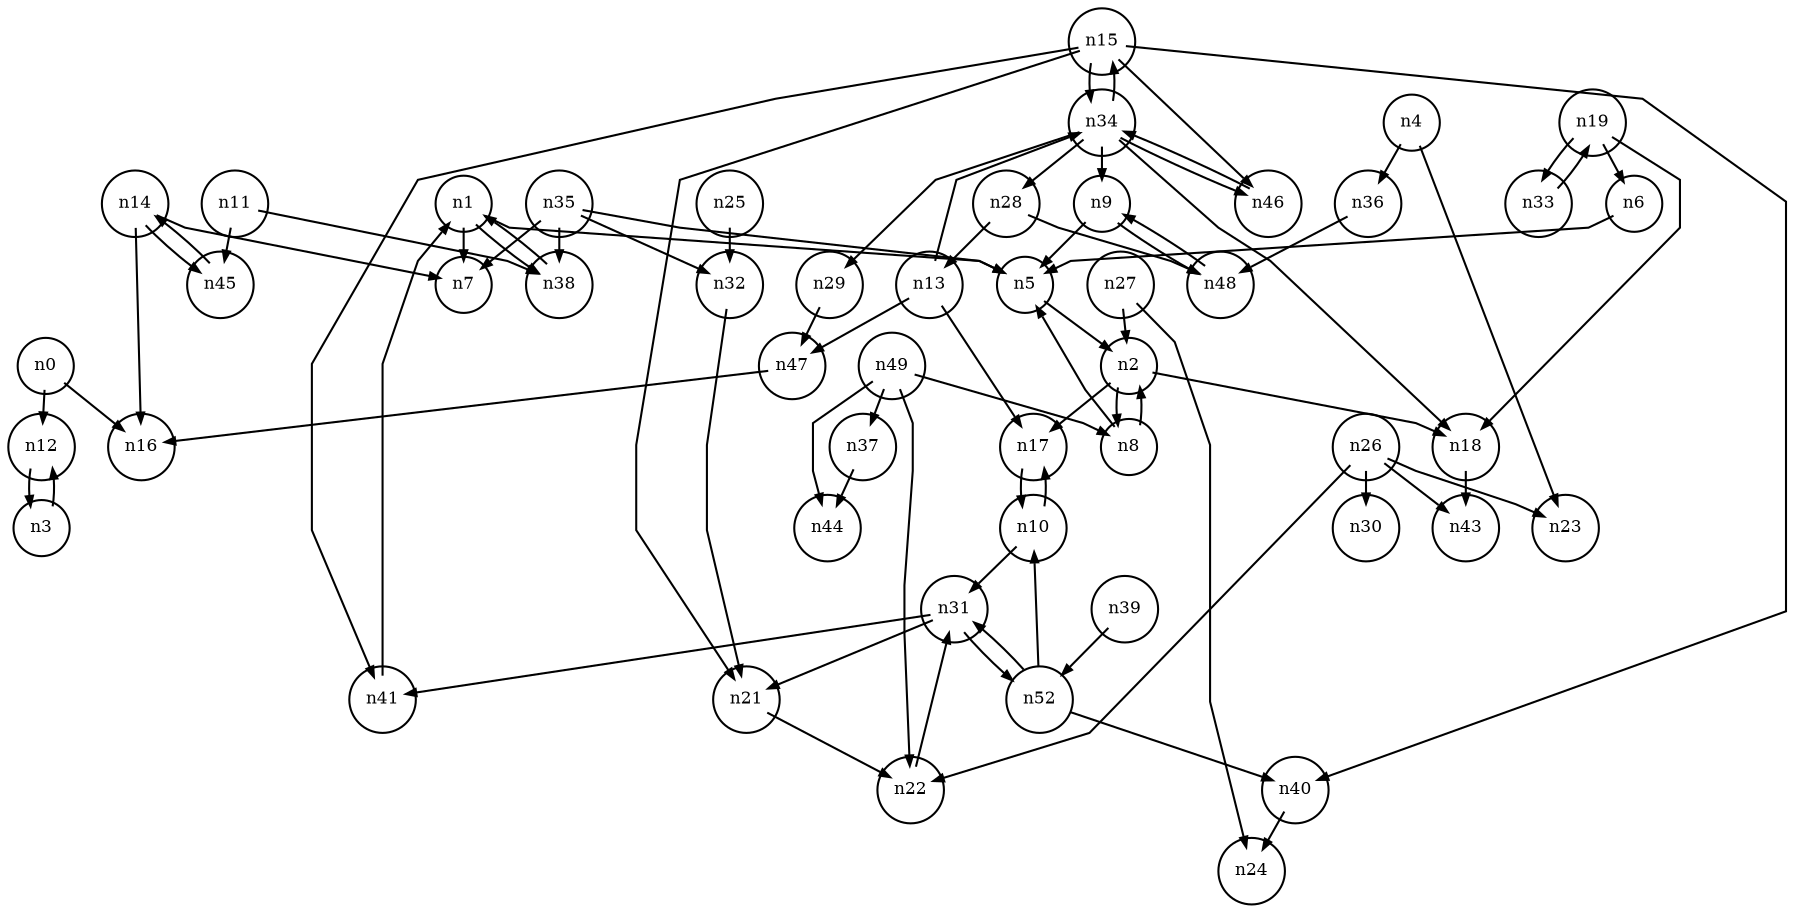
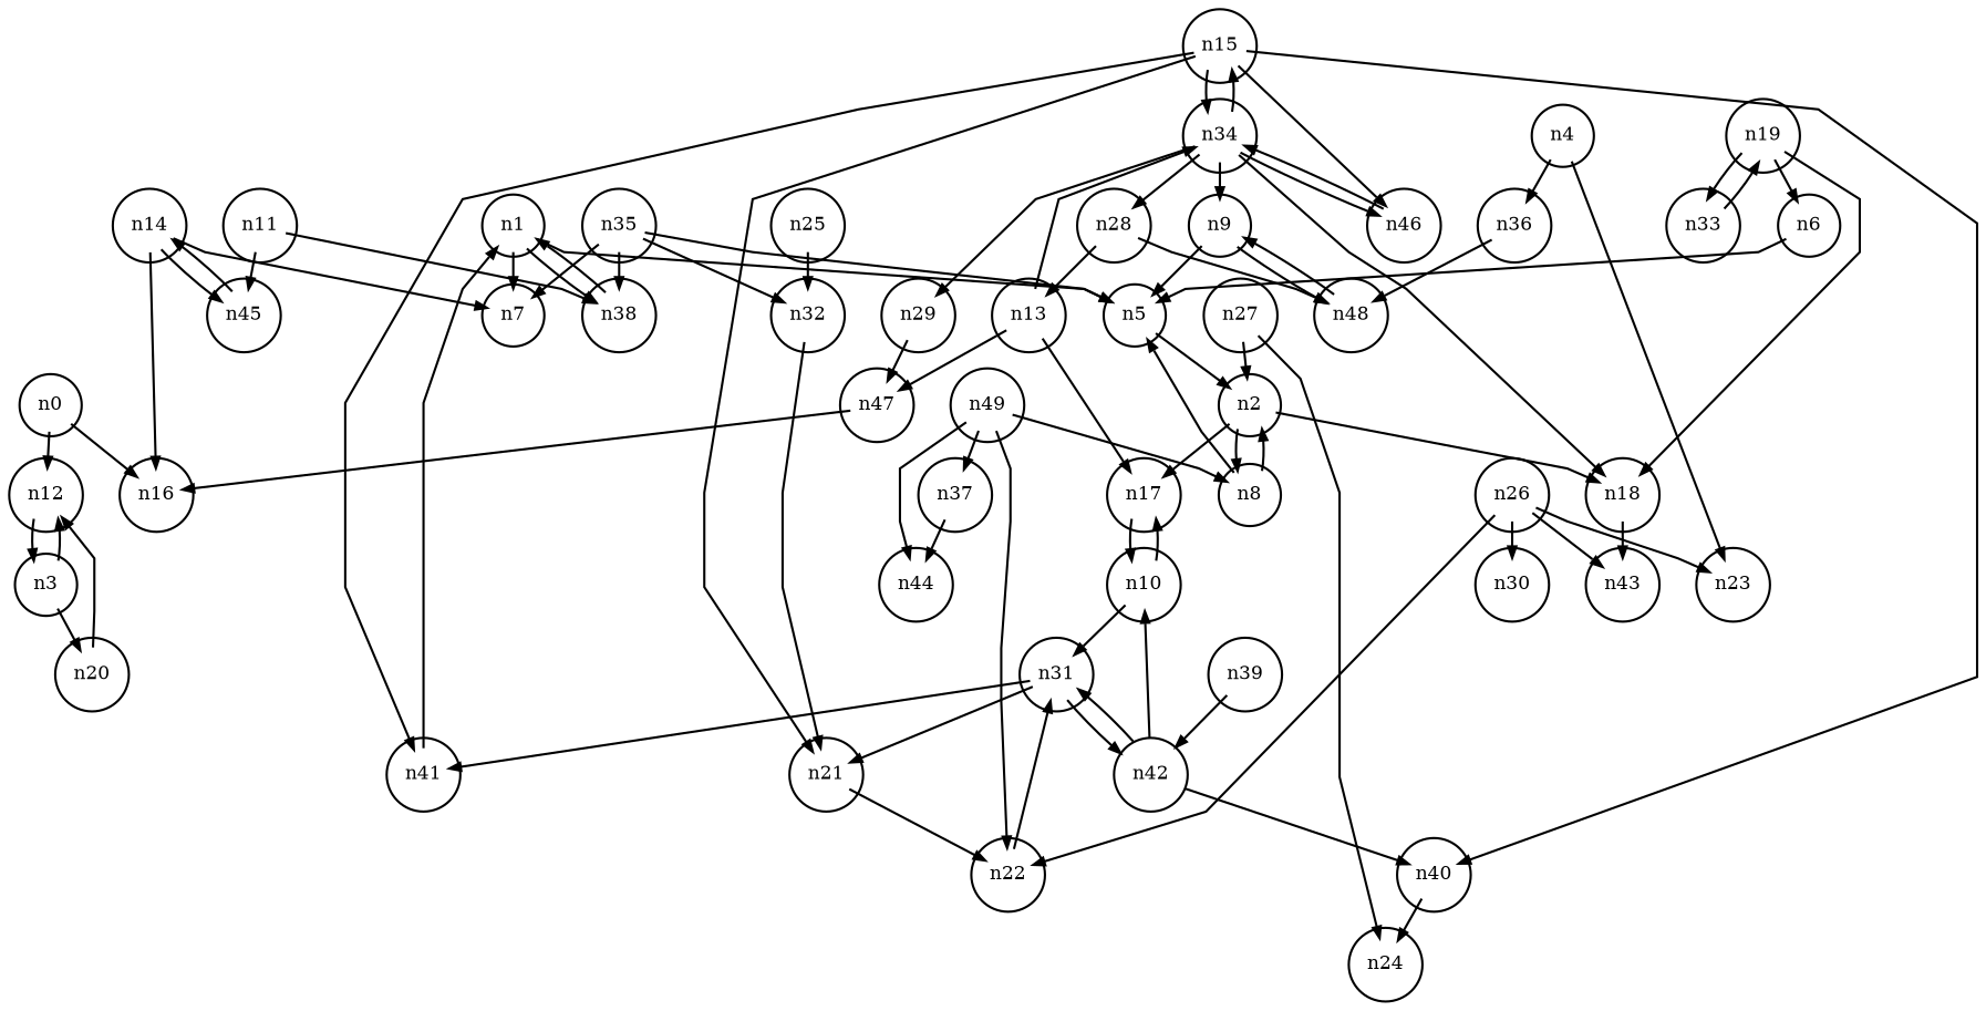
  digraph {
    fontsize=8
    nodesep=0.22
    nodesize=0.16
    ranksep=0.22
    splines=polyline
    node [fixedsize=shape fontsize=8 shape=circle]
    edge [arrowsize=0.5]
    n12 [width=0.32]
    n3 [width=0.32]
+   n20 [width=0.32]
    n0 [width=0.32]
    n16 [width=0.32]
    n5 [width=0.32]
    n2 [width=0.32]
    n8 [width=0.32]
    n17 [width=0.32]
    n18 [width=0.32]
    n10 [width=0.32]
    n43 [width=0.32]
    n1 [width=0.32]
    n7 [width=0.32]
    n38 [width=0.32]
    n31 [width=0.32]
    n21 [width=0.32]
    n41 [width=0.32]
-   n42 [width=0.32 label=n52]
+   n42 [width=0.32]
    n4 [width=0.32]
    n23 [width=0.32]
    n36 [width=0.32]
    n48 [width=0.32]
    n9 [width=0.32]
    n6 [width=0.32]
    n22 [width=0.32]
    n40 [width=0.32]
    n11 [width=0.32]
    n45 [width=0.32]
    n14 [width=0.32]
    n13 [width=0.32]
    n47 [width=0.32]
    n34 [width=0.32]
    n15 [width=0.32]
    n46 [width=0.32]
    n28 [width=0.32]
    n29 [width=0.32]
    n24 [width=0.32]
    n19 [width=0.32]
    n33 [width=0.32]
    n32 [width=0.32]
    n25 [width=0.32]
    n26 [width=0.32]
    n30 [width=0.32]
    n27 [width=0.32]
    n35 [width=0.32]
    n37 [width=0.32]
    n44 [width=0.32]
    n39 [width=0.32]
    n49 [width=0.32]
    n12 -> n3
    n3 -> n12
+   n3 -> n20
+   n20 -> n12
    n0 -> n12
    n0 -> n16
    n5 -> n2
    n2 -> n8
    n2 -> n17
    n2 -> n18
    n8 -> n5
    n8 -> n2
    n17 -> n10
    n18 -> n43
    n10 -> n17
    n10 -> n31
    n1 -> n5
    n1 -> n7
    n1 -> n38
    n38 -> n1
    n31 -> n21
    n31 -> n41
    n31 -> n42
    n21 -> n22
    n41 -> n1
    n42 -> n10
    n42 -> n31
    n42 -> n40
    n4 -> n23
    n4 -> n36
    n36 -> n48
    n48 -> n9
    n9 -> n5
    n9 -> n48
    n6 -> n5
    n22 -> n31
    n40 -> n24
    n11 -> n38
    n11 -> n45
    n45 -> n14
    n14 -> n16
    n14 -> n7
    n14 -> n45
    n13 -> n17
    n13 -> n47
    n13 -> n34
    n47 -> n16
    n34 -> n18
    n34 -> n9
    n34 -> n15
    n34 -> n46
    n34 -> n28
    n34 -> n29
    n15 -> n21
    n15 -> n41
    n15 -> n40
    n15 -> n34
    n15 -> n46
    n46 -> n34
    n28 -> n48
    n28 -> n13
    n29 -> n47
    n19 -> n18
    n19 -> n6
    n19 -> n33
    n33 -> n19
    n32 -> n21
    n25 -> n32
    n26 -> n43
    n26 -> n23
    n26 -> n22
    n26 -> n30
    n27 -> n2
    n27 -> n24
    n35 -> n5
    n35 -> n7
    n35 -> n38
    n35 -> n32
    n37 -> n44
    n39 -> n42
    n49 -> n8
    n49 -> n22
    n49 -> n37
    n49 -> n44
  }
